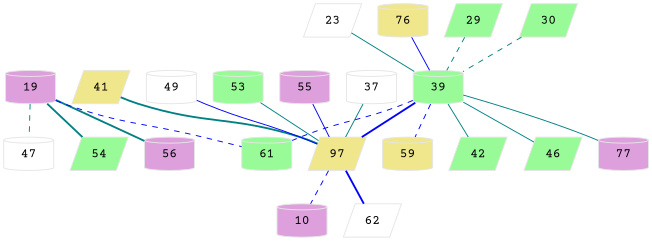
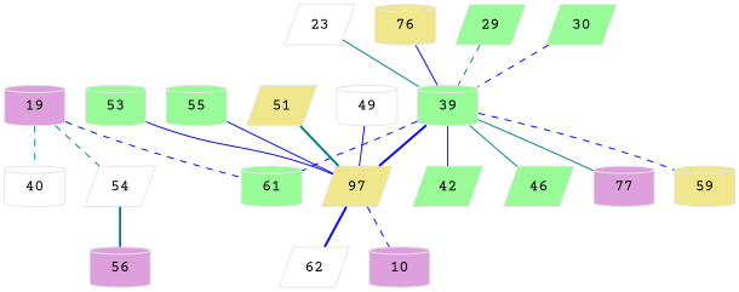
  graph {
    fontname="Courier Prime"
    node [color=gray90 fillcolor=palegreen fontname="Courier Prime" shape=cylinder style=filled]
    edge [color=teal fontname="Courier Prime" style=solid]
    19 [fillcolor=plum super="+12"]
-   40 [fillcolor=white label=47]
-   54 [shape=parallelogram]
+   40 [fillcolor=white]
+   54 [fillcolor=white shape=parallelogram]
    56 [fillcolor=plum]
    61 [super="+36"]
    39 [super="+4+9"]
    n7 [fillcolor=khaki label=97 shape=parallelogram super="+18+38+13+15+17+21+25+27+28+33"]
    42 [shape=parallelogram super="+24"]
    46 [shape=parallelogram super="+32"]
    n10 [fillcolor=plum label=77 super="+45"]
    59 [fillcolor=khaki super="+51+52"]
    23 [fillcolor=white shape=parallelogram]
    n13 [fillcolor=khaki label=76]
    29 [shape=parallelogram]
    30 [shape=parallelogram super="+14"]
    n16 [fillcolor=plum label=10]
    62 [fillcolor=white shape=parallelogram]
-   37 [fillcolor=white]
-   41 [fillcolor=khaki shape=parallelogram]
+   41 [fillcolor=khaki shape=parallelogram label=51]
    49 [fillcolor=white super="+20"]
    53 [super="+48"]
-   55 [fillcolor=plum]
+   55
    19 -- 40 [style=dashed weight=2]
-   19 -- 54 [style=bold]
-   19 -- 56 [style=bold]
+   19 -- 54 [style=dashed]
+   54 -- 56 [style=bold]
    19 -- 61 [color=blue style=dashed]
    39 -- 61 [color=blue style=dashed weight=2]
    39 -- n7 [color=blue style=bold weight=4]
-   39 -- 42
+   39 -- 42 [color=blue]
    39 -- 46
    39 -- n10
    39 -- 59 [color=blue style=dashed]
    n7 -- n16 [color=blue style=dashed]
    n7 -- 62 [color=blue style=bold]
    23 -- 39
    n13 -- 39 [color=blue]
    29 -- 39 [style=dashed]
-   30 -- 39 [style=dashed]
-   37 -- n7
+   30 -- 39 [color=blue style=dashed]
    41 -- n7 [style=bold]
    49 -- n7 [color=blue]
-   53 -- n7
+   53 -- n7 [color=blue]
    55 -- n7 [color=blue]
  }
